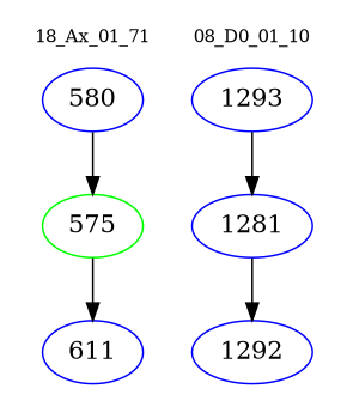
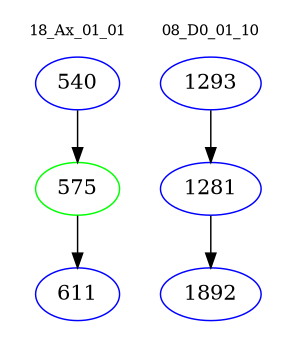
  digraph {
    node [color=blue]
    edge [color=black]
-   n1 [label=580]
+   n1 [label=540]
    n2 [color=green label=575]
    n3 [label=611]
    n4 [label=1293]
    n5 [label=1281]
-   n6 [label=1292]
+   n6 [label=1892]
    subgraph cluster_1 {
      color=white
      fontsize=10
-     label="18_Ax_01_71"
+     label="18_Ax_01_01"
      n1
      n2
      n3
    }
    subgraph cluster_2 {
      color=white
      fontsize=10
      label="08_D0_01_10"
      n4
      n5
      n6
    }
    n1 -> n2
    n2 -> n3
    n4 -> n5
    n5 -> n6
  }
